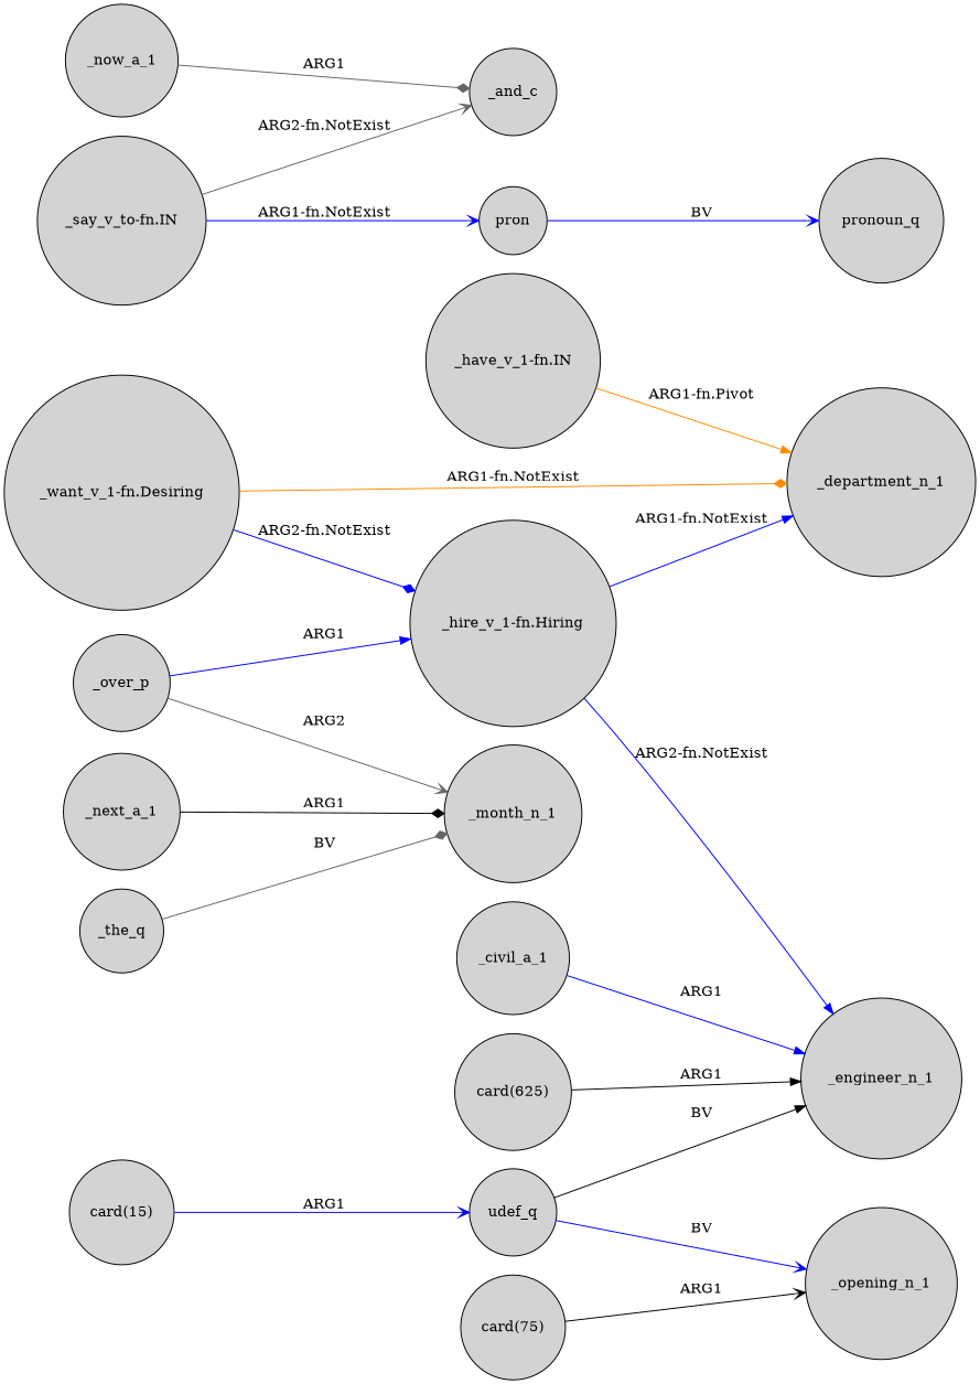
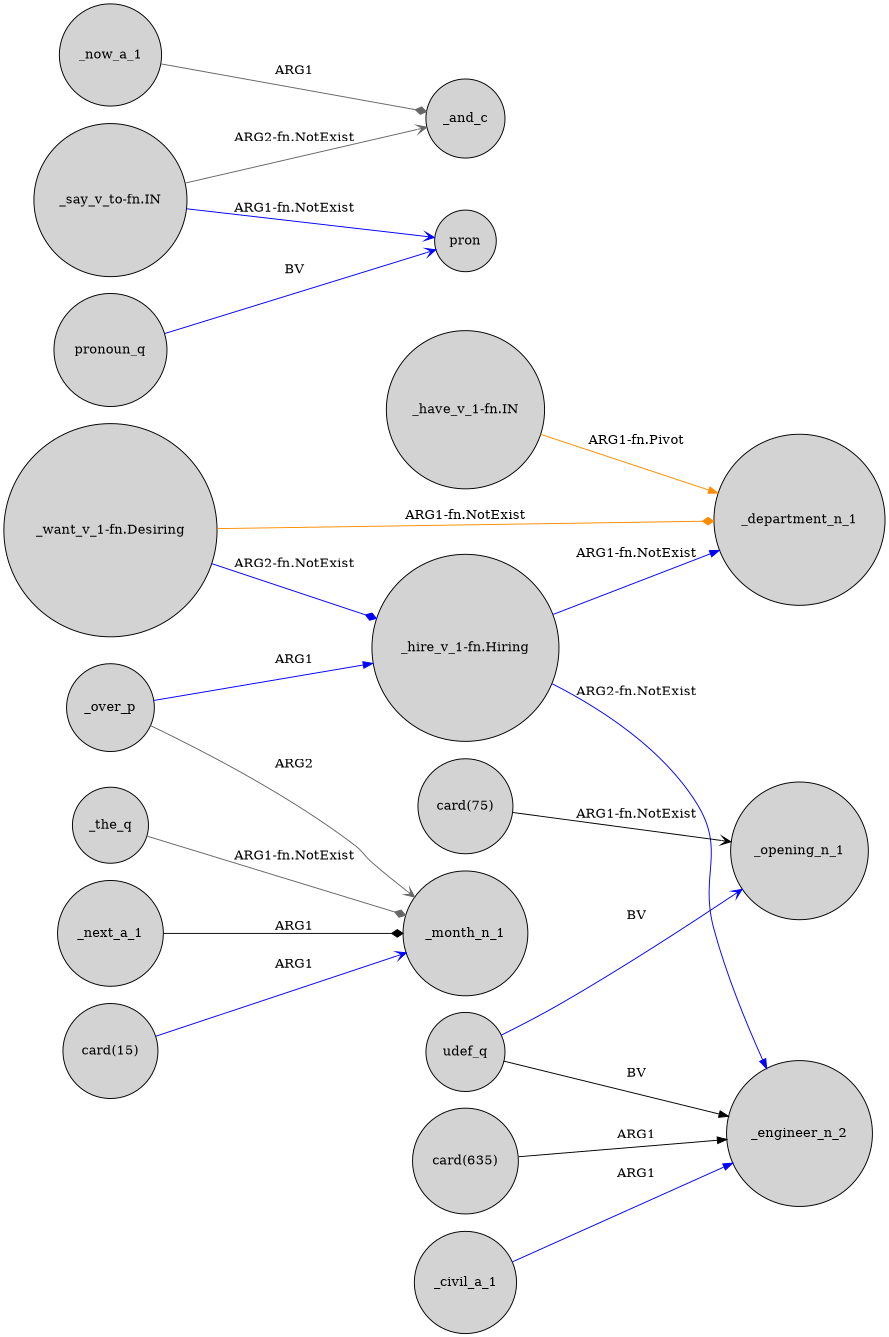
  digraph {
    rankdir=LR
    node [shape=circle style=filled]
    edge [arrowhead=normal color=blue]
    udef_q
-   _engineer_n_1
+   _engineer_n_1 [label=_engineer_n_2]
    _opening_n_1
    "_have_v_1-fn.IN"
    _department_n_1
    _now_a_1
    _and_c
    "_hire_v_1-fn.Hiring"
    _over_p
    _month_n_1
    _civil_a_1
    "_say_v_to-fn.IN"
    pron
    _the_q
    pronoun_q
-   "card(625)"
+   "card(625)" [label="card(635)"]
    "_want_v_1-fn.Desiring"
    "card(75)"
    _next_a_1
    "card(15)"
    udef_q -> _engineer_n_1 [color=black label=BV]
    udef_q -> _opening_n_1 [arrowhead=vee label=BV]
    "_have_v_1-fn.IN" -> _department_n_1 [color=darkorange label="ARG1-fn.Pivot"]
    _now_a_1 -> _and_c [arrowhead=diamond color=gray40 label=ARG1]
    "_hire_v_1-fn.Hiring" -> _engineer_n_1 [label="ARG2-fn.NotExist"]
    "_hire_v_1-fn.Hiring" -> _department_n_1 [label="ARG1-fn.NotExist"]
    _over_p -> "_hire_v_1-fn.Hiring" [label=ARG1]
    _over_p -> _month_n_1 [arrowhead=vee color=gray40 label=ARG2]
    _civil_a_1 -> _engineer_n_1 [label=ARG1]
    "_say_v_to-fn.IN" -> _and_c [arrowhead=vee color=gray40 label="ARG2-fn.NotExist"]
    "_say_v_to-fn.IN" -> pron [arrowhead=vee label="ARG1-fn.NotExist"]
-   _the_q -> _month_n_1 [arrowhead=diamond color=gray40 label=BV]
-   pron -> pronoun_q [arrowhead=vee label=BV]
+   _the_q -> _month_n_1 [arrowhead=diamond color=gray40 label="ARG1-fn.NotExist"]
+   pronoun_q -> pron [arrowhead=vee label=BV]
    "card(625)" -> _engineer_n_1 [color=black label=ARG1]
    "_want_v_1-fn.Desiring" -> _department_n_1 [arrowhead=diamond color=darkorange label="ARG1-fn.NotExist"]
    "_want_v_1-fn.Desiring" -> "_hire_v_1-fn.Hiring" [arrowhead=diamond label="ARG2-fn.NotExist"]
-   "card(75)" -> _opening_n_1 [arrowhead=vee color=black label=ARG1]
+   "card(75)" -> _opening_n_1 [arrowhead=vee color=black label="ARG1-fn.NotExist"]
    _next_a_1 -> _month_n_1 [arrowhead=diamond color=black label=ARG1]
-   "card(15)" -> udef_q [arrowhead=vee label=ARG1]
+   "card(15)" -> _month_n_1 [arrowhead=vee label=ARG1]
  }
